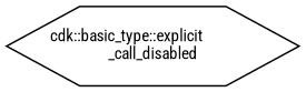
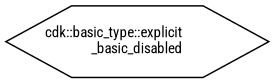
  digraph {
    rankdir=LR
    fontname="Roboto Condensed"
-   n1 [color=black fillcolor=white fontname="Roboto Condensed" fontsize=10 height=0.2 label="cdk::basic_type::explicit\l_call_disabled" shape=hexagon style=filled width=0.4]
+   n1 [color=black fillcolor=white fontname="Roboto Condensed" fontsize=10 height=0.2 label="cdk::basic_type::explicit\l_basic_disabled" shape=hexagon style=filled width=0.4]
  }
